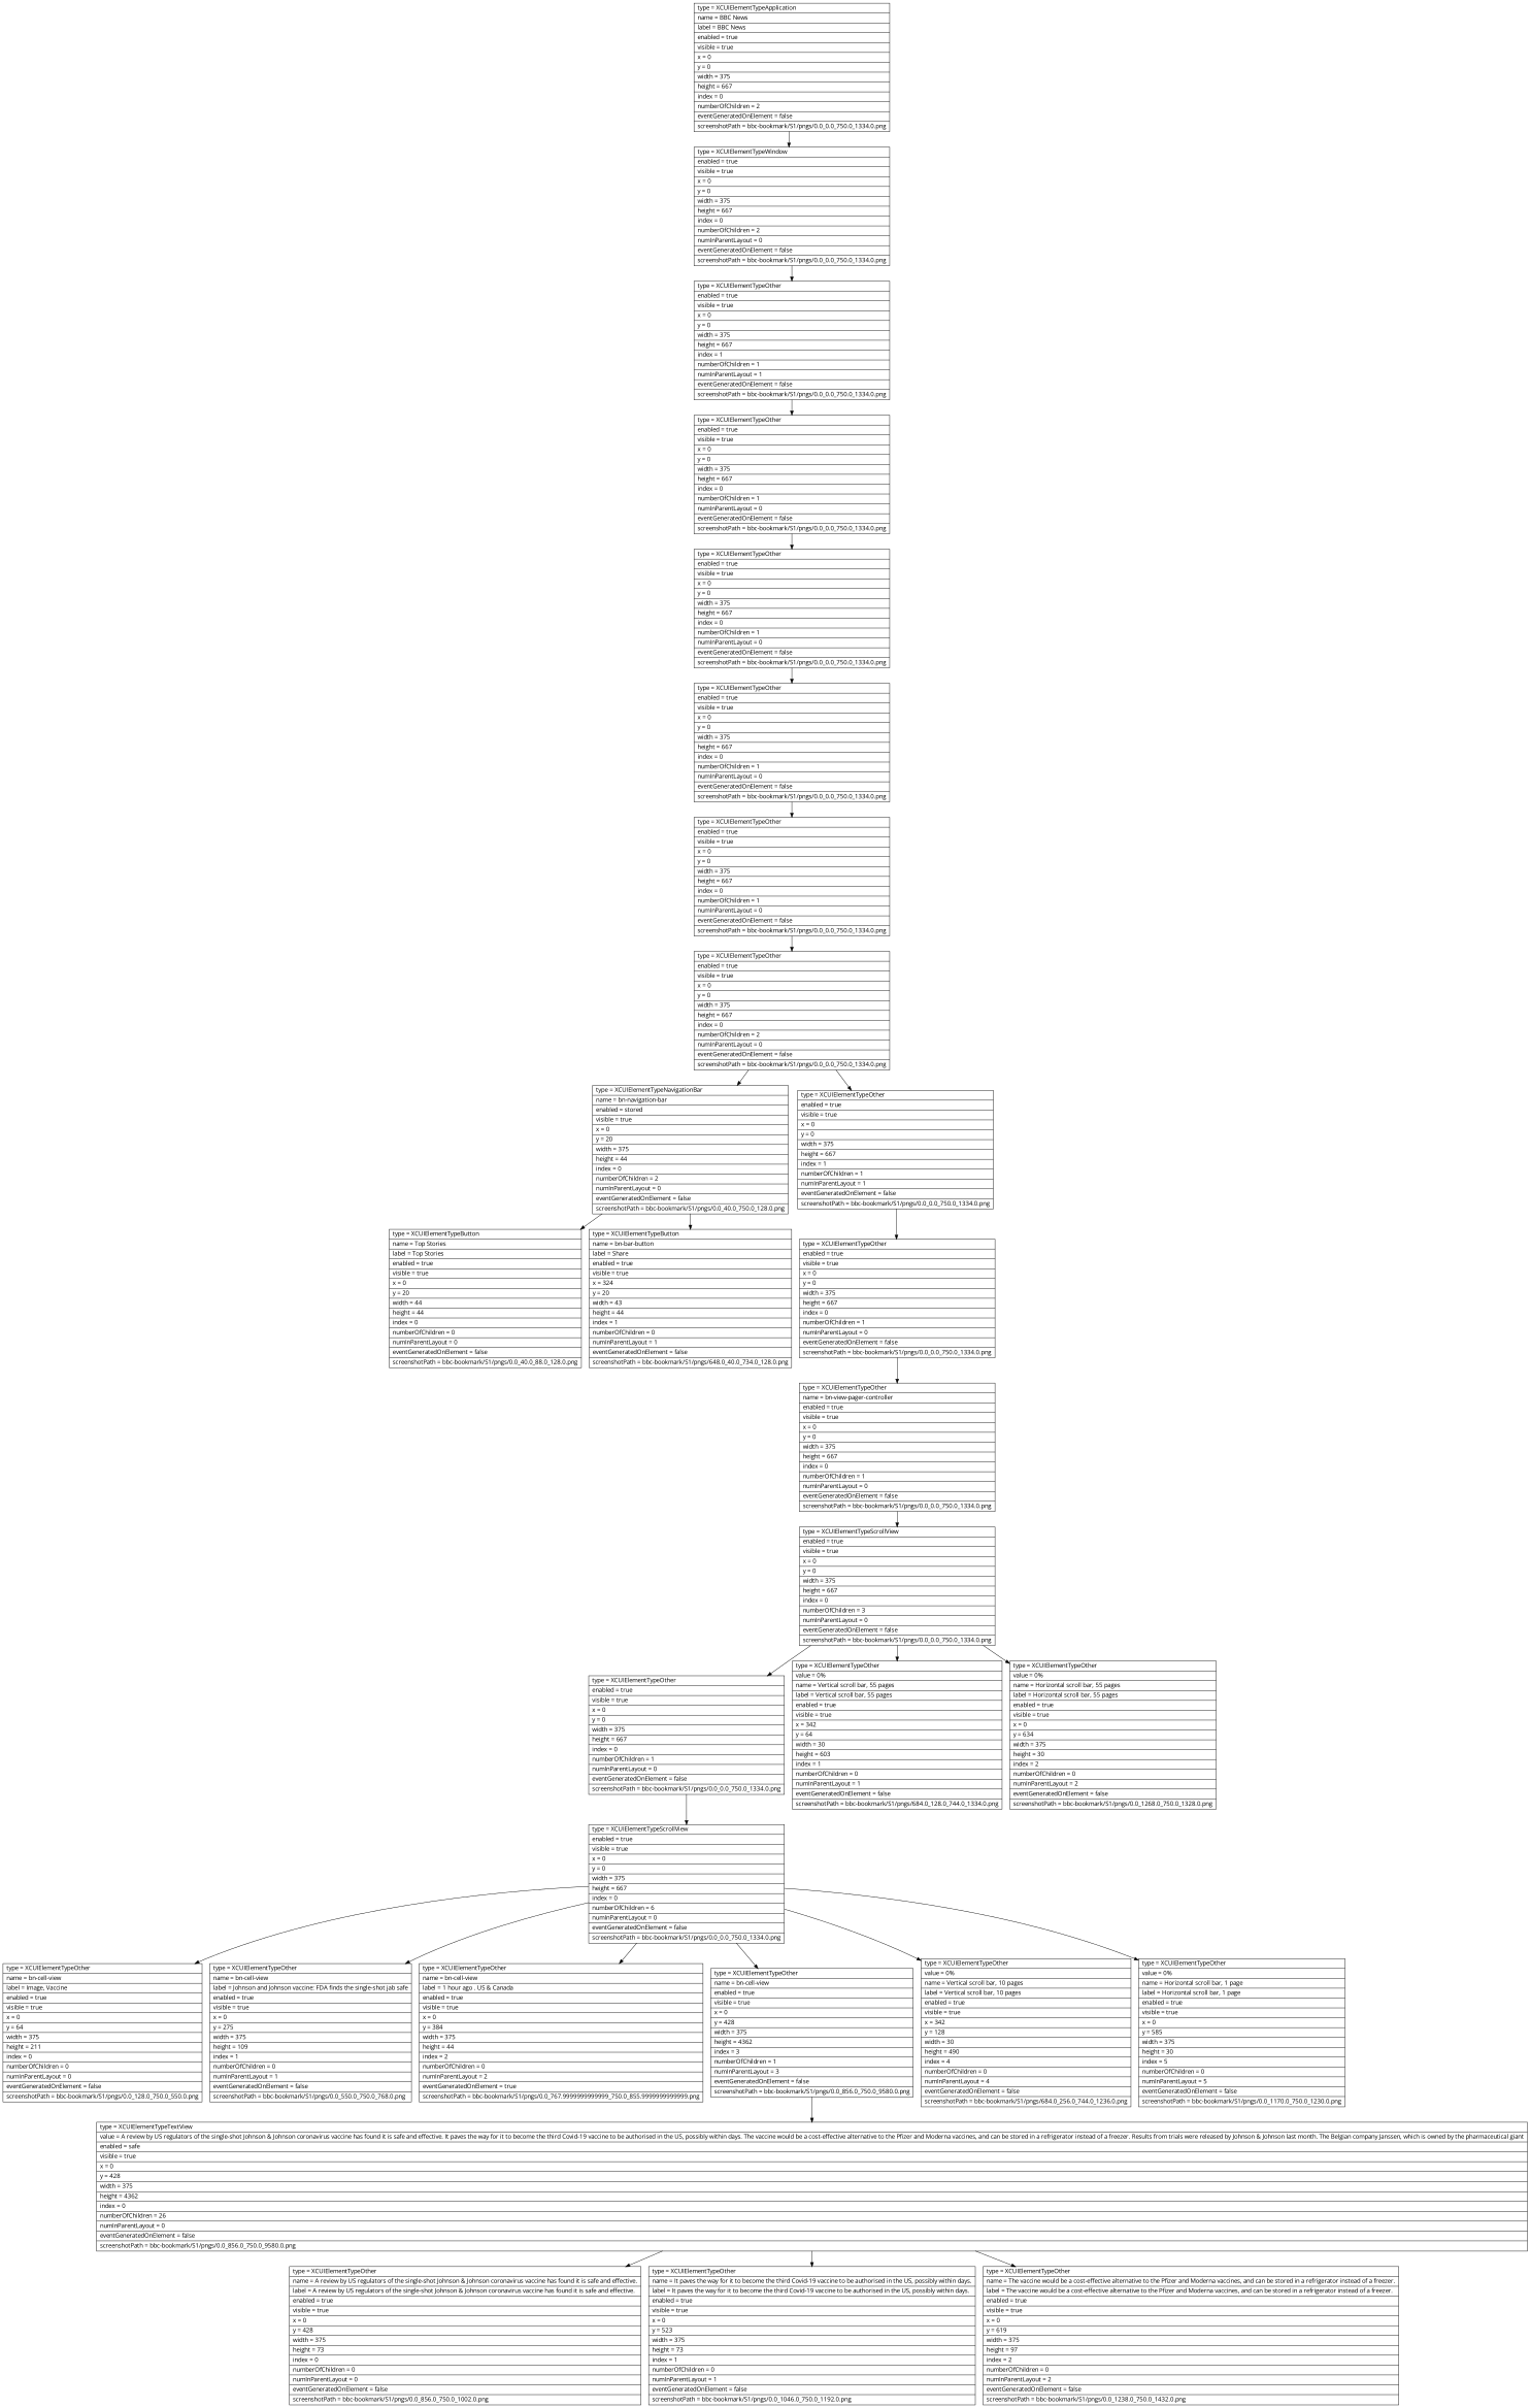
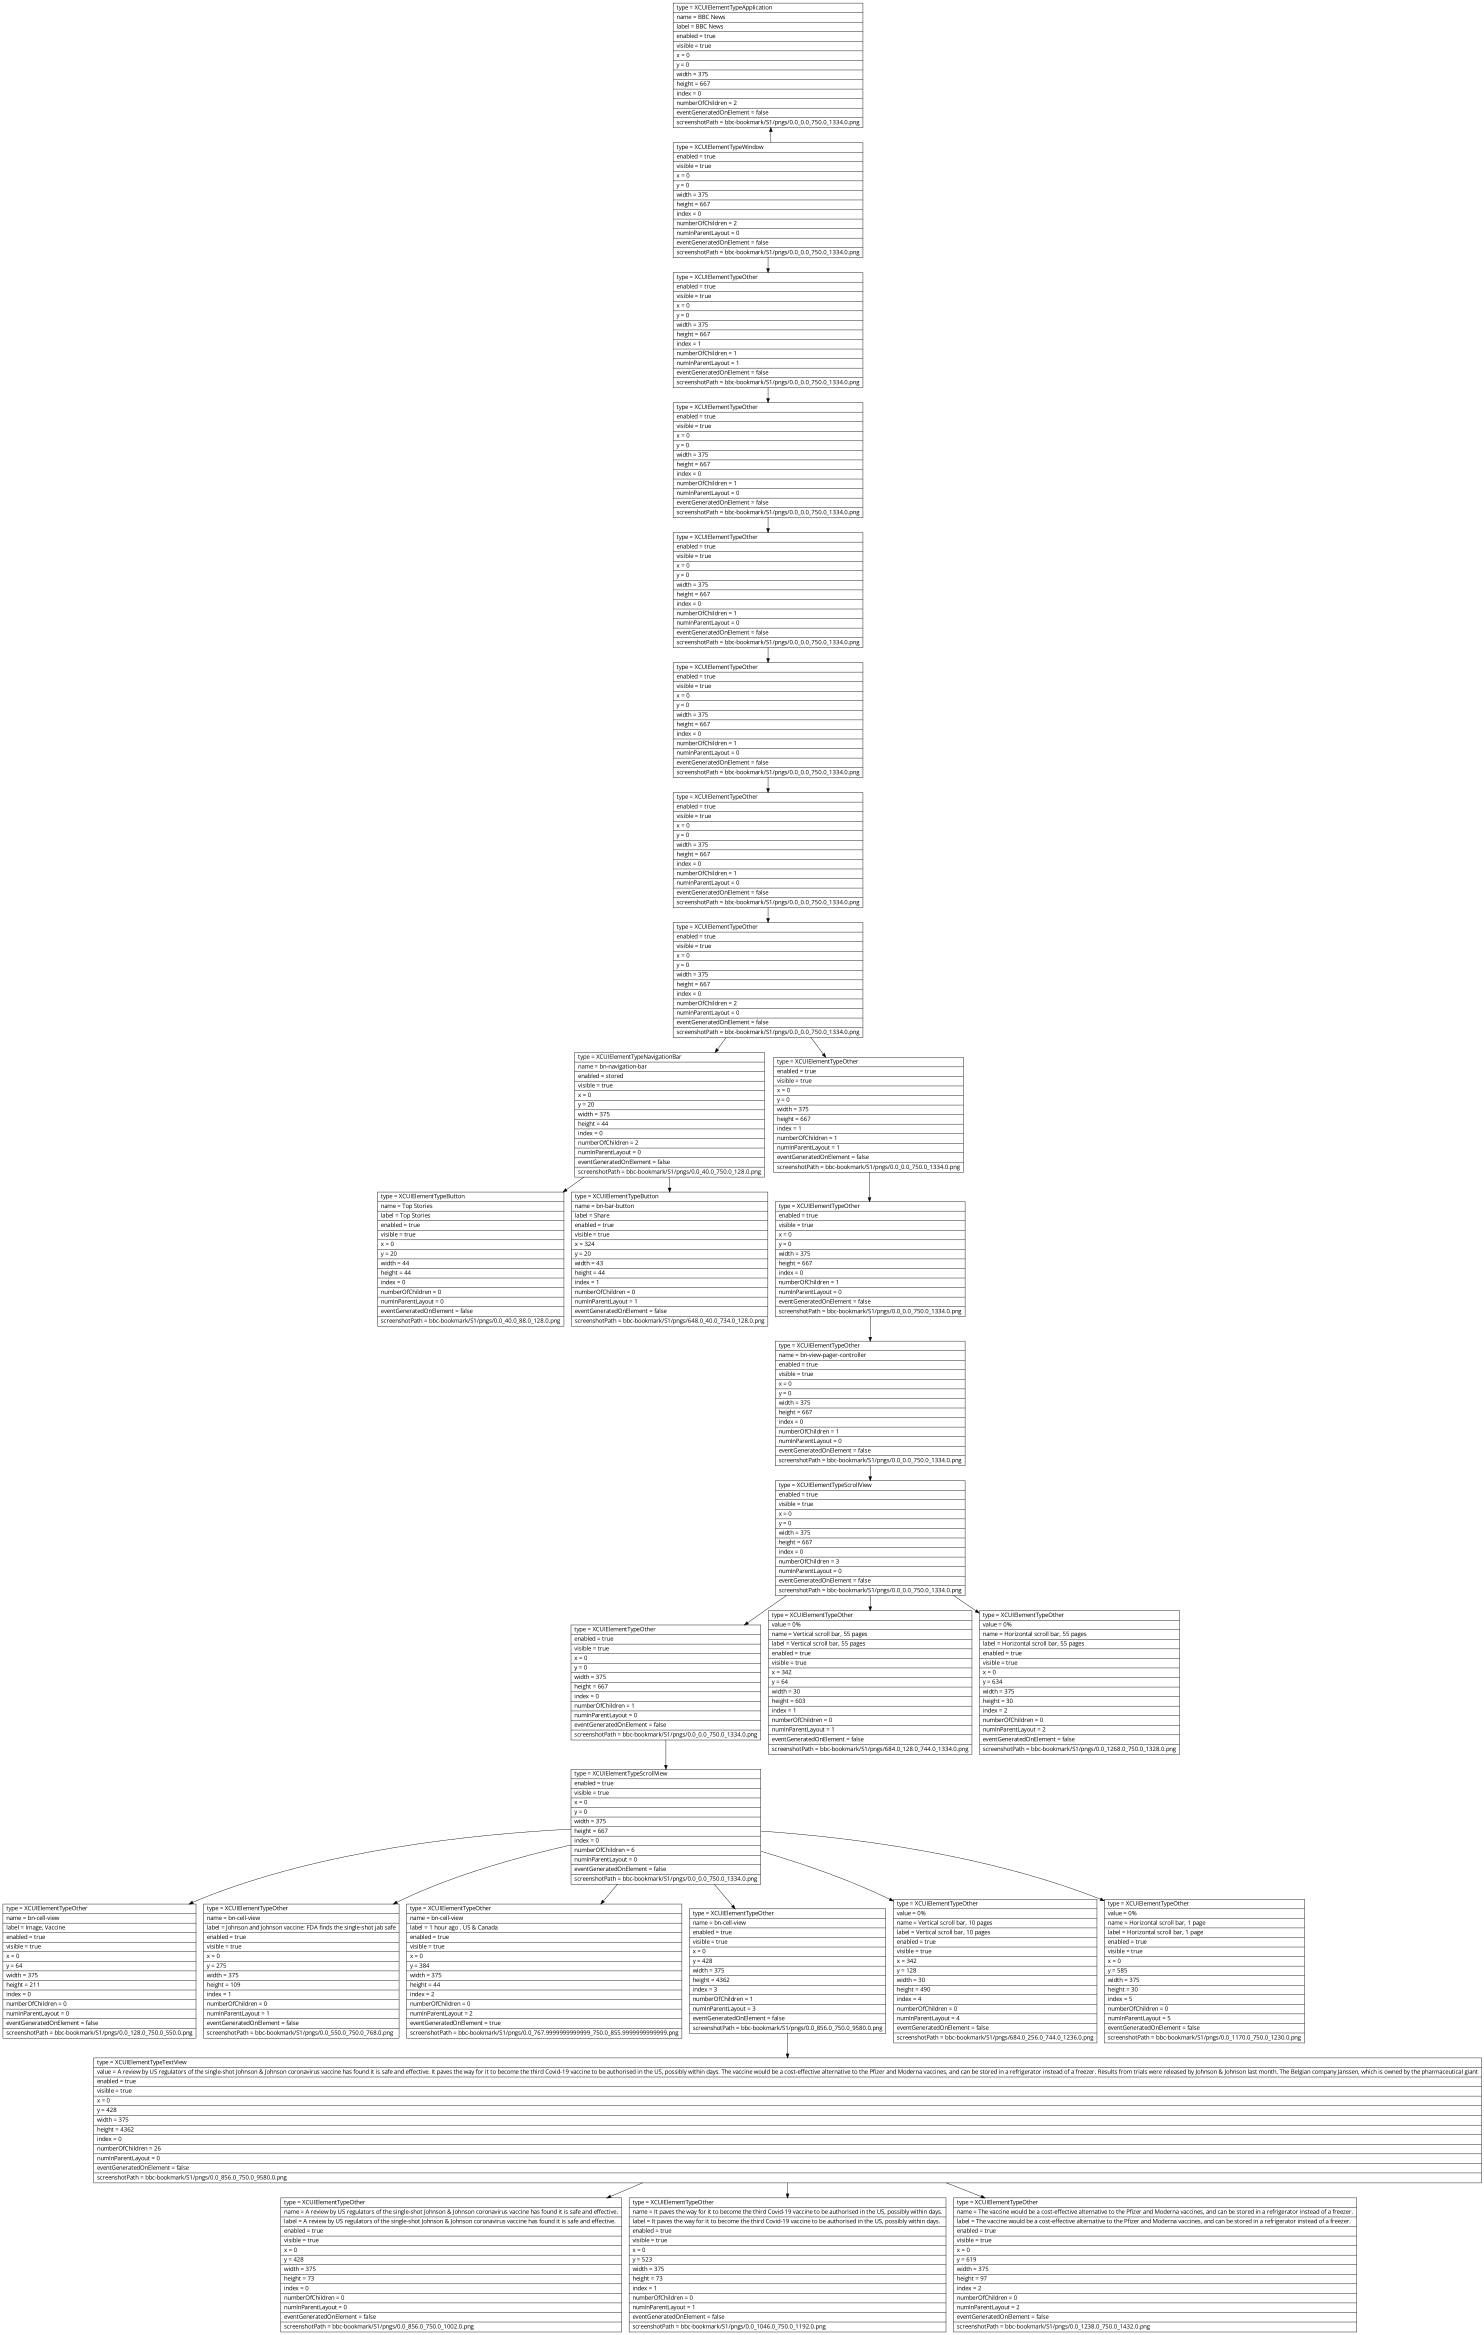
  digraph {
    fontname="Open Sans"
    node [fontname="Open Sans" shape=record]
    edge [fontname="Open Sans"]
    n1 [label="{type = XCUIElementTypeApplication\l|name = BBC News\l|label = BBC News\l|enabled = true\l|visible = true\l|x = 0\l|y = 0\l|width = 375\l|height = 667\l|index = 0\l|numberOfChildren = 2\l|eventGeneratedOnElement = false \l|screenshotPath = bbc-bookmark/S1/pngs/0.0_0.0_750.0_1334.0.png\l}"]
    n2 [label="{type = XCUIElementTypeWindow\l|enabled = true\l|visible = true\l|x = 0\l|y = 0\l|width = 375\l|height = 667\l|index = 0\l|numberOfChildren = 2\l|numInParentLayout = 0\l|eventGeneratedOnElement = false \l|screenshotPath = bbc-bookmark/S1/pngs/0.0_0.0_750.0_1334.0.png\l}"]
    n3 [label="{type = XCUIElementTypeOther\l|enabled = true\l|visible = true\l|x = 0\l|y = 0\l|width = 375\l|height = 667\l|index = 1\l|numberOfChildren = 1\l|numInParentLayout = 1\l|eventGeneratedOnElement = false \l|screenshotPath = bbc-bookmark/S1/pngs/0.0_0.0_750.0_1334.0.png\l}"]
    n4 [label="{type = XCUIElementTypeOther\l|enabled = true\l|visible = true\l|x = 0\l|y = 0\l|width = 375\l|height = 667\l|index = 0\l|numberOfChildren = 1\l|numInParentLayout = 0\l|eventGeneratedOnElement = false \l|screenshotPath = bbc-bookmark/S1/pngs/0.0_0.0_750.0_1334.0.png\l}"]
    n5 [label="{type = XCUIElementTypeOther\l|enabled = true\l|visible = true\l|x = 0\l|y = 0\l|width = 375\l|height = 667\l|index = 0\l|numberOfChildren = 1\l|numInParentLayout = 0\l|eventGeneratedOnElement = false \l|screenshotPath = bbc-bookmark/S1/pngs/0.0_0.0_750.0_1334.0.png\l}"]
    n6 [label="{type = XCUIElementTypeOther\l|enabled = true\l|visible = true\l|x = 0\l|y = 0\l|width = 375\l|height = 667\l|index = 0\l|numberOfChildren = 1\l|numInParentLayout = 0\l|eventGeneratedOnElement = false \l|screenshotPath = bbc-bookmark/S1/pngs/0.0_0.0_750.0_1334.0.png\l}"]
    n7 [label="{type = XCUIElementTypeOther\l|enabled = true\l|visible = true\l|x = 0\l|y = 0\l|width = 375\l|height = 667\l|index = 0\l|numberOfChildren = 1\l|numInParentLayout = 0\l|eventGeneratedOnElement = false \l|screenshotPath = bbc-bookmark/S1/pngs/0.0_0.0_750.0_1334.0.png\l}"]
    n8 [label="{type = XCUIElementTypeOther\l|enabled = true\l|visible = true\l|x = 0\l|y = 0\l|width = 375\l|height = 667\l|index = 0\l|numberOfChildren = 2\l|numInParentLayout = 0\l|eventGeneratedOnElement = false \l|screenshotPath = bbc-bookmark/S1/pngs/0.0_0.0_750.0_1334.0.png\l}"]
    n9 [label="{type = XCUIElementTypeNavigationBar\l|name = bn-navigation-bar\l|enabled = stored\l|visible = true\l|x = 0\l|y = 20\l|width = 375\l|height = 44\l|index = 0\l|numberOfChildren = 2\l|numInParentLayout = 0\l|eventGeneratedOnElement = false \l|screenshotPath = bbc-bookmark/S1/pngs/0.0_40.0_750.0_128.0.png\l}"]
    n10 [label="{type = XCUIElementTypeOther\l|enabled = true\l|visible = true\l|x = 0\l|y = 0\l|width = 375\l|height = 667\l|index = 1\l|numberOfChildren = 1\l|numInParentLayout = 1\l|eventGeneratedOnElement = false \l|screenshotPath = bbc-bookmark/S1/pngs/0.0_0.0_750.0_1334.0.png\l}"]
    n11 [label="{type = XCUIElementTypeButton\l|name = Top Stories\l|label = Top Stories\l|enabled = true\l|visible = true\l|x = 0\l|y = 20\l|width = 44\l|height = 44\l|index = 0\l|numberOfChildren = 0\l|numInParentLayout = 0\l|eventGeneratedOnElement = false \l|screenshotPath = bbc-bookmark/S1/pngs/0.0_40.0_88.0_128.0.png\l}"]
    n12 [label="{type = XCUIElementTypeButton\l|name = bn-bar-button\l|label = Share\l|enabled = true\l|visible = true\l|x = 324\l|y = 20\l|width = 43\l|height = 44\l|index = 1\l|numberOfChildren = 0\l|numInParentLayout = 1\l|eventGeneratedOnElement = false \l|screenshotPath = bbc-bookmark/S1/pngs/648.0_40.0_734.0_128.0.png\l}"]
    n13 [label="{type = XCUIElementTypeOther\l|enabled = true\l|visible = true\l|x = 0\l|y = 0\l|width = 375\l|height = 667\l|index = 0\l|numberOfChildren = 1\l|numInParentLayout = 0\l|eventGeneratedOnElement = false \l|screenshotPath = bbc-bookmark/S1/pngs/0.0_0.0_750.0_1334.0.png\l}"]
    n14 [label="{type = XCUIElementTypeOther\l|name = bn-view-pager-controller\l|enabled = true\l|visible = true\l|x = 0\l|y = 0\l|width = 375\l|height = 667\l|index = 0\l|numberOfChildren = 1\l|numInParentLayout = 0\l|eventGeneratedOnElement = false \l|screenshotPath = bbc-bookmark/S1/pngs/0.0_0.0_750.0_1334.0.png\l}"]
    n15 [label="{type = XCUIElementTypeScrollView\l|enabled = true\l|visible = true\l|x = 0\l|y = 0\l|width = 375\l|height = 667\l|index = 0\l|numberOfChildren = 3\l|numInParentLayout = 0\l|eventGeneratedOnElement = false \l|screenshotPath = bbc-bookmark/S1/pngs/0.0_0.0_750.0_1334.0.png\l}"]
    n16 [label="{type = XCUIElementTypeOther\l|enabled = true\l|visible = true\l|x = 0\l|y = 0\l|width = 375\l|height = 667\l|index = 0\l|numberOfChildren = 1\l|numInParentLayout = 0\l|eventGeneratedOnElement = false \l|screenshotPath = bbc-bookmark/S1/pngs/0.0_0.0_750.0_1334.0.png\l}"]
    n17 [label="{type = XCUIElementTypeOther\l|value = 0%\l|name = Vertical scroll bar, 55 pages\l|label = Vertical scroll bar, 55 pages\l|enabled = true\l|visible = true\l|x = 342\l|y = 64\l|width = 30\l|height = 603\l|index = 1\l|numberOfChildren = 0\l|numInParentLayout = 1\l|eventGeneratedOnElement = false \l|screenshotPath = bbc-bookmark/S1/pngs/684.0_128.0_744.0_1334.0.png\l}"]
    n18 [label="{type = XCUIElementTypeOther\l|value = 0%\l|name = Horizontal scroll bar, 55 pages\l|label = Horizontal scroll bar, 55 pages\l|enabled = true\l|visible = true\l|x = 0\l|y = 634\l|width = 375\l|height = 30\l|index = 2\l|numberOfChildren = 0\l|numInParentLayout = 2\l|eventGeneratedOnElement = false \l|screenshotPath = bbc-bookmark/S1/pngs/0.0_1268.0_750.0_1328.0.png\l}"]
    n19 [label="{type = XCUIElementTypeScrollView\l|enabled = true\l|visible = true\l|x = 0\l|y = 0\l|width = 375\l|height = 667\l|index = 0\l|numberOfChildren = 6\l|numInParentLayout = 0\l|eventGeneratedOnElement = false \l|screenshotPath = bbc-bookmark/S1/pngs/0.0_0.0_750.0_1334.0.png\l}"]
    n20 [label="{type = XCUIElementTypeOther\l|name = bn-cell-view\l|label = Image, Vaccine\l|enabled = true\l|visible = true\l|x = 0\l|y = 64\l|width = 375\l|height = 211\l|index = 0\l|numberOfChildren = 0\l|numInParentLayout = 0\l|eventGeneratedOnElement = false \l|screenshotPath = bbc-bookmark/S1/pngs/0.0_128.0_750.0_550.0.png\l}"]
    n21 [label="{type = XCUIElementTypeOther\l|name = bn-cell-view\l|label = Johnson and Johnson vaccine: FDA finds the single-shot jab safe\l|enabled = true\l|visible = true\l|x = 0\l|y = 275\l|width = 375\l|height = 109\l|index = 1\l|numberOfChildren = 0\l|numInParentLayout = 1\l|eventGeneratedOnElement = false \l|screenshotPath = bbc-bookmark/S1/pngs/0.0_550.0_750.0_768.0.png\l}"]
    n22 [label="{type = XCUIElementTypeOther\l|name = bn-cell-view\l|label = 1 hour ago  .  US & Canada\l|enabled = true\l|visible = true\l|x = 0\l|y = 384\l|width = 375\l|height = 44\l|index = 2\l|numberOfChildren = 0\l|numInParentLayout = 2\l|eventGeneratedOnElement = true \l|screenshotPath = bbc-bookmark/S1/pngs/0.0_767.9999999999999_750.0_855.9999999999999.png\l}"]
    n23 [label="{type = XCUIElementTypeOther\l|name = bn-cell-view\l|enabled = true\l|visible = true\l|x = 0\l|y = 428\l|width = 375\l|height = 4362\l|index = 3\l|numberOfChildren = 1\l|numInParentLayout = 3\l|eventGeneratedOnElement = false \l|screenshotPath = bbc-bookmark/S1/pngs/0.0_856.0_750.0_9580.0.png\l}"]
    n24 [label="{type = XCUIElementTypeOther\l|value = 0%\l|name = Vertical scroll bar, 10 pages\l|label = Vertical scroll bar, 10 pages\l|enabled = true\l|visible = true\l|x = 342\l|y = 128\l|width = 30\l|height = 490\l|index = 4\l|numberOfChildren = 0\l|numInParentLayout = 4\l|eventGeneratedOnElement = false \l|screenshotPath = bbc-bookmark/S1/pngs/684.0_256.0_744.0_1236.0.png\l}"]
    n25 [label="{type = XCUIElementTypeOther\l|value = 0%\l|name = Horizontal scroll bar, 1 page\l|label = Horizontal scroll bar, 1 page\l|enabled = true\l|visible = true\l|x = 0\l|y = 585\l|width = 375\l|height = 30\l|index = 5\l|numberOfChildren = 0\l|numInParentLayout = 5\l|eventGeneratedOnElement = false \l|screenshotPath = bbc-bookmark/S1/pngs/0.0_1170.0_750.0_1230.0.png\l}"]
-   n26 [label="{type = XCUIElementTypeTextView\l|value = A review by US regulators of the single-shot Johnson & Johnson coronavirus vaccine has found it is safe and effective. It paves the way for it to become the third Covid-19 vaccine to be authorised in the US, possibly within days. The vaccine would be a cost-effective alternative to the Pfizer and Moderna vaccines, and can be stored in a refrigerator instead of a freezer. Results from trials were released by Johnson & Johnson last month. The Belgian company Janssen, which is owned by the pharmaceutical giant\l|enabled = safe\l|visible = true\l|x = 0\l|y = 428\l|width = 375\l|height = 4362\l|index = 0\l|numberOfChildren = 26\l|numInParentLayout = 0\l|eventGeneratedOnElement = false \l|screenshotPath = bbc-bookmark/S1/pngs/0.0_856.0_750.0_9580.0.png\l}"]
+   n26 [label="{type = XCUIElementTypeTextView\l|value = A review by US regulators of the single-shot Johnson & Johnson coronavirus vaccine has found it is safe and effective. It paves the way for it to become the third Covid-19 vaccine to be authorised in the US, possibly within days. The vaccine would be a cost-effective alternative to the Pfizer and Moderna vaccines, and can be stored in a refrigerator instead of a freezer. Results from trials were released by Johnson & Johnson last month. The Belgian company Janssen, which is owned by the pharmaceutical giant\l|enabled = true\l|visible = true\l|x = 0\l|y = 428\l|width = 375\l|height = 4362\l|index = 0\l|numberOfChildren = 26\l|numInParentLayout = 0\l|eventGeneratedOnElement = false \l|screenshotPath = bbc-bookmark/S1/pngs/0.0_856.0_750.0_9580.0.png\l}"]
    n27 [label="{type = XCUIElementTypeOther\l|name = A review by US regulators of the single-shot Johnson & Johnson coronavirus vaccine has found it is safe and effective.\l|label = A review by US regulators of the single-shot Johnson & Johnson coronavirus vaccine has found it is safe and effective.\l|enabled = true\l|visible = true\l|x = 0\l|y = 428\l|width = 375\l|height = 73\l|index = 0\l|numberOfChildren = 0\l|numInParentLayout = 0\l|eventGeneratedOnElement = false \l|screenshotPath = bbc-bookmark/S1/pngs/0.0_856.0_750.0_1002.0.png\l}"]
    n28 [label="{type = XCUIElementTypeOther\l|name = It paves the way for it to become the third Covid-19 vaccine to be authorised in the US, possibly within days.\l|label = It paves the way for it to become the third Covid-19 vaccine to be authorised in the US, possibly within days.\l|enabled = true\l|visible = true\l|x = 0\l|y = 523\l|width = 375\l|height = 73\l|index = 1\l|numberOfChildren = 0\l|numInParentLayout = 1\l|eventGeneratedOnElement = false \l|screenshotPath = bbc-bookmark/S1/pngs/0.0_1046.0_750.0_1192.0.png\l}"]
    n29 [label="{type = XCUIElementTypeOther\l|name = The vaccine would be a cost-effective alternative to the Pfizer and Moderna vaccines, and can be stored in a refrigerator instead of a freezer.\l|label = The vaccine would be a cost-effective alternative to the Pfizer and Moderna vaccines, and can be stored in a refrigerator instead of a freezer.\l|enabled = true\l|visible = true\l|x = 0\l|y = 619\l|width = 375\l|height = 97\l|index = 2\l|numberOfChildren = 0\l|numInParentLayout = 2\l|eventGeneratedOnElement = false \l|screenshotPath = bbc-bookmark/S1/pngs/0.0_1238.0_750.0_1432.0.png\l}"]
-   n1 -> n2
+   n2 -> n1
    n2 -> n3
    n3 -> n4
    n4 -> n5
    n5 -> n6
    n6 -> n7
    n7 -> n8
    n8 -> n9
    n8 -> n10
    n9 -> n11
    n9 -> n12
    n10 -> n13
    n13 -> n14
    n14 -> n15
    n15 -> n16
    n15 -> n17
    n15 -> n18
    n16 -> n19
    n19 -> n20
    n19 -> n21
    n19 -> n22
    n19 -> n23
    n19 -> n24
    n19 -> n25
    n23 -> n26
    n26 -> n27
    n26 -> n28
    n26 -> n29
  }
